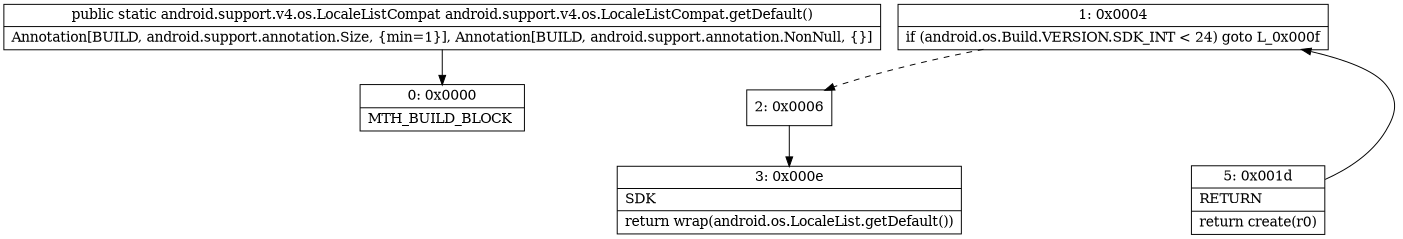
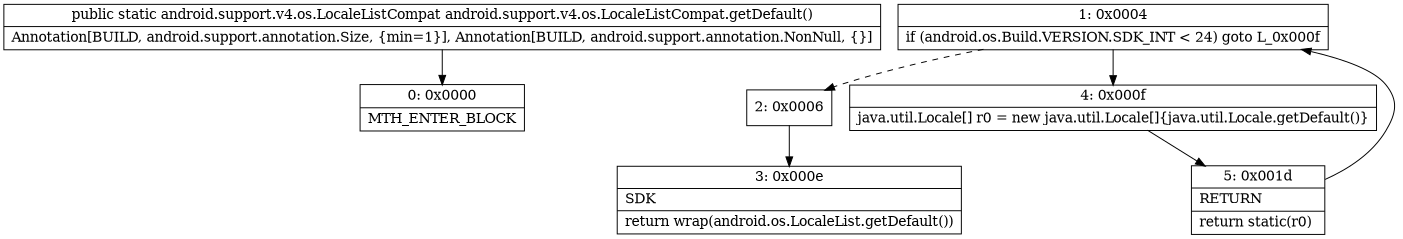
  digraph {
    node [shape=record]
-   n1 [label="{0\:\ 0x0000|MTH_BUILD_BLOCK\l}"]
+   n1 [label="{0\:\ 0x0000|MTH_ENTER_BLOCK\l}"]
    n2 [label="{1\:\ 0x0004|if (android.os.Build.VERSION.SDK_INT \< 24) goto L_0x000f\l}"]
    n3 [label="{2\:\ 0x0006}"]
+   n4 [label="{4\:\ 0x000f|java.util.Locale[] r0 = new java.util.Locale[]\{java.util.Locale.getDefault()\}\l}"]
    n5 [label="{3\:\ 0x000e|SDK\l|return wrap(android.os.LocaleList.getDefault())\l}"]
-   n6 [label="{5\:\ 0x001d|RETURN\l|return create(r0)\l}"]
+   n6 [label="{5\:\ 0x001d|RETURN\l|return static(r0)\l}"]
    n7 [label="{public static android.support.v4.os.LocaleListCompat android.support.v4.os.LocaleListCompat.getDefault()  | Annotation[BUILD, android.support.annotation.Size, \{min=1\}], Annotation[BUILD, android.support.annotation.NonNull, \{\}]\l}"]
    n2 -> n3 [style=dashed]
+   n2 -> n4
    n3 -> n5
+   n4 -> n6
    n6 -> n2
    n7 -> n1
  }
